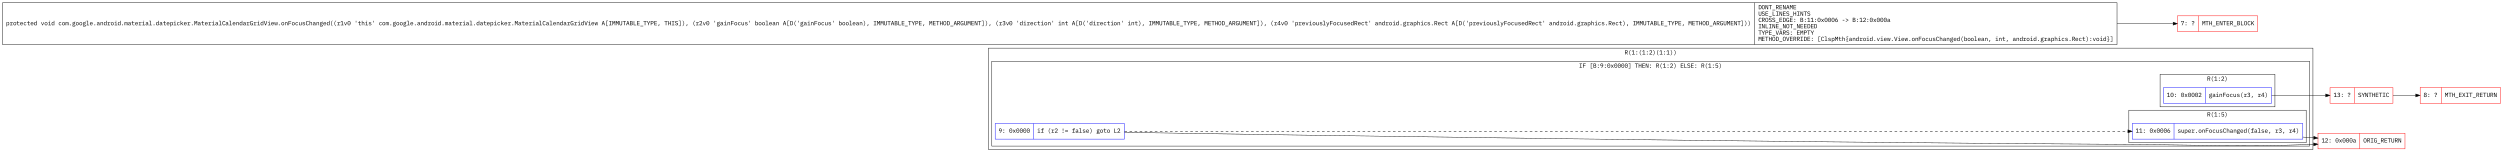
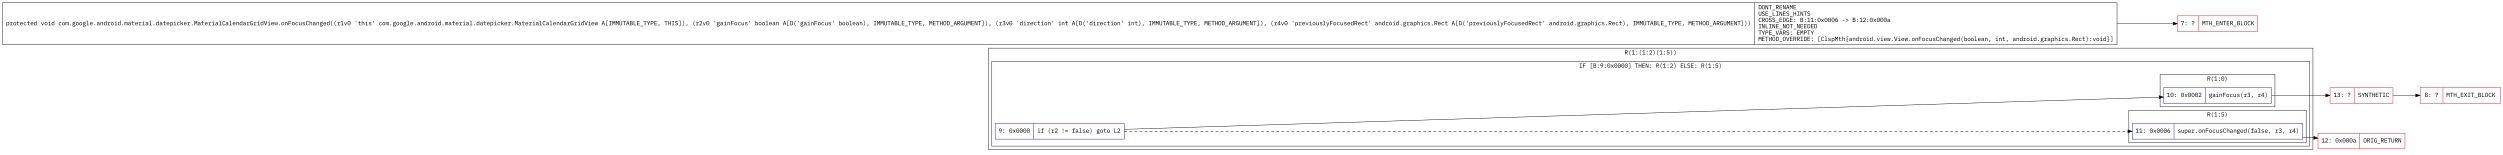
  digraph {
    fontname="IBM Plex Mono"
    rankdir=LR
    node [color=red fontname="IBM Plex Mono" shape=record]
    edge [fontname="IBM Plex Mono"]
    n1 [color=blue label="{10\:\ 0x0002|gainFocus(r3, r4)\l}"]
    n2 [color=blue label="{11\:\ 0x0006|super.onFocusChanged(false, r3, r4)\l}"]
    n3 [color=blue label="{9\:\ 0x0000|if (r2 != false) goto L2\l}"]
    n4 [label="{13\:\ ?|SYNTHETIC\l}"]
    n5 [label="{12\:\ 0x000a|ORIG_RETURN\l}"]
-   n6 [label="{8\:\ ?|MTH_EXIT_RETURN\l}"]
+   n6 [label="{8\:\ ?|MTH_EXIT_BLOCK\l}"]
    n7 [label="{7\:\ ?|MTH_ENTER_BLOCK\l}"]
    n8 [label="{protected void com.google.android.material.datepicker.MaterialCalendarGridView.onFocusChanged((r1v0 'this' com.google.android.material.datepicker.MaterialCalendarGridView A[IMMUTABLE_TYPE, THIS]), (r2v0 'gainFocus' boolean A[D('gainFocus' boolean), IMMUTABLE_TYPE, METHOD_ARGUMENT]), (r3v0 'direction' int A[D('direction' int), IMMUTABLE_TYPE, METHOD_ARGUMENT]), (r4v0 'previouslyFocusedRect' android.graphics.Rect A[D('previouslyFocusedRect' android.graphics.Rect), IMMUTABLE_TYPE, METHOD_ARGUMENT]))  | DONT_RENAME\lUSE_LINES_HINTS\lCROSS_EDGE: B:11:0x0006 \-\> B:12:0x000a\lINLINE_NOT_NEEDED\lTYPE_VARS: EMPTY\lMETHOD_OVERRIDE: [ClspMth\{android.view.View.onFocusChanged(boolean, int, android.graphics.Rect):void\}]\l}" color=""]
    subgraph cluster_1 {
-     label="R(1:(1:2)(1:1))"
+     label="R(1:(1:2)(1:5))"
      subgraph cluster_2 {
        label="IF [B:9:0x0000] THEN: R(1:2) ELSE: R(1:5)"
        n3
        subgraph cluster_3 {
-         label="R(1:2)"
+         label="R(1:0)"
          n1
        }
        subgraph cluster_4 {
          label="R(1:5)"
          n2
        }
      }
    }
    n1 -> n4
    n2 -> n5
-   n3 -> n5
+   n3 -> n1
    n3 -> n2 [style=dashed]
    n4 -> n6
    n8 -> n7
  }
